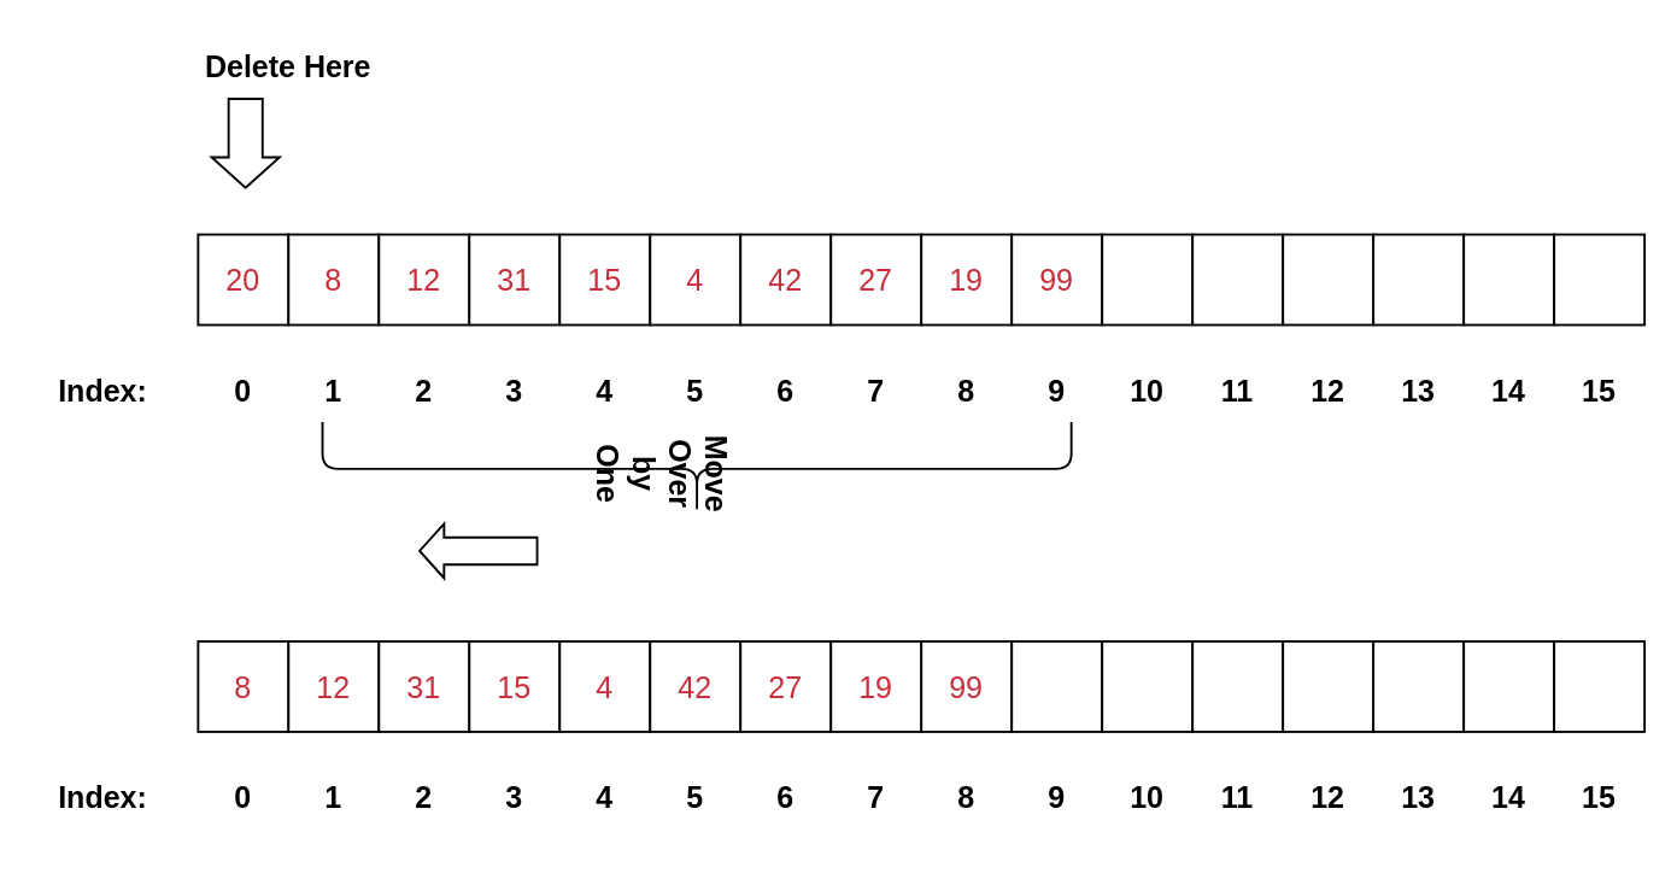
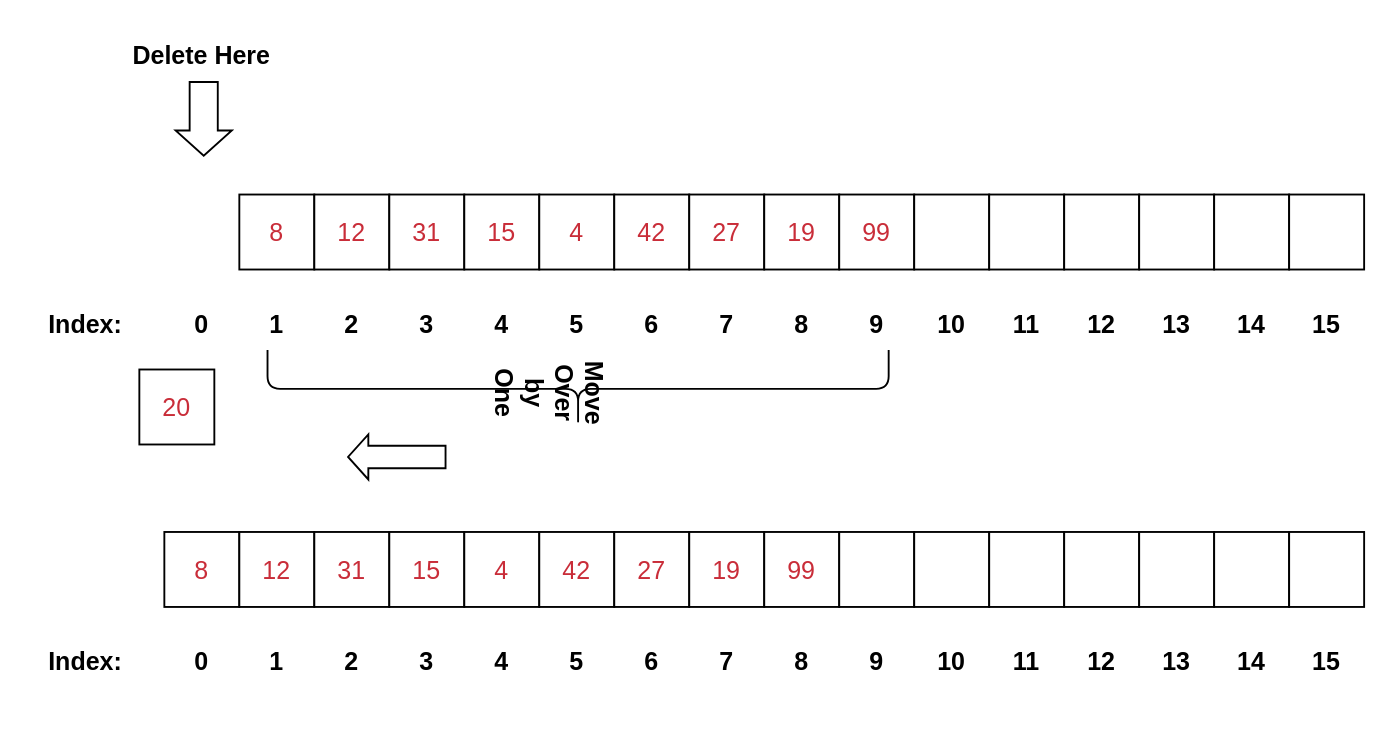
  <mxCell id="0" />
  <mxCell id="1" parent="0" />
  <mxCell id="2" value="" style="shape=singleArrow;arrowWidth=0.5;arrowSize=0.343;whiteSpace=wrap;fontSize=13;spacing=3.8;strokeOpacity=100;rotation=90;strokeWidth=1.5;html=1;" vertex="1" parent="1"><mxGeometry x="133" y="72" width="59" height="45" as="geometry" /></mxCell>
- <mxCell id="3" value="Delete Here" style="html=1;overflow=block;blockSpacing=1;whiteSpace=wrap;fontSize=20;fontColor=default;fontStyle=1;spacing=3.8;strokeOpacity=0;fillOpacity=0;fillColor=#ffffff;strokeWidth=1.5;" vertex="1" parent="1"><mxGeometry x="101" y="20" width="180" height="45" as="geometry" /></mxCell>
+ <mxCell id="3" value="Delete Here" style="html=1;overflow=block;blockSpacing=1;whiteSpace=wrap;fontSize=20;fontColor=default;fontStyle=1;spacing=3.8;strokeOpacity=0;fillOpacity=0;fillColor=#ffffff;strokeWidth=1.5;" vertex="1" parent="1"><mxGeometry x="71" y="20" width="180" height="45" as="geometry" /></mxCell>
  <mxCell id="4" value="" style="strokeColor=none;fillColor=none;whiteSpace=wrap;fontSize=20;fontColor=default;fontStyle=1;align=center;spacing=3.8;strokeOpacity=100;rotation=90;strokeWidth=1.5;html=1;" vertex="1" parent="1"><mxGeometry x="431" y="62" width="60" height="497" as="geometry" /></mxCell>
  <mxCell id="5" value="" style="shape=curlyBracket;rounded=1;flipH=1;whiteSpace=wrap;fontSize=20;fontColor=default;fontStyle=1;align=center;spacing=3.8;strokeOpacity=100;rotation=90;strokeWidth=1.5;" vertex="1" parent="4"><mxGeometry width="62.125" height="497" as="geometry" /></mxCell>
  <mxCell id="6" value="Move Over by One" style="strokeColor=none;fillColor=none;whiteSpace=wrap;fontSize=20;fontColor=default;fontStyle=1;align=center;spacing=3.8;strokeOpacity=100;rotation=90;strokeWidth=1.5;" vertex="1" parent="4"><mxGeometry x="10.125" y="2" width="-2.125" height="497" as="geometry" /></mxCell>
- <mxCell id="7" value="20" style="html=1;overflow=block;blockSpacing=1;whiteSpace=wrap;fontSize=20;fontColor=#c92d39;spacing=3.8;strokeOpacity=100;strokeWidth=1.5;" vertex="1" parent="1"><mxGeometry x="131" y="155" width="60" height="60" as="geometry" /></mxCell>
+ <mxCell id="7" value="20" style="html=1;overflow=block;blockSpacing=1;whiteSpace=wrap;fontSize=20;fontColor=#c92d39;spacing=3.8;strokeOpacity=100;strokeWidth=1.5;" vertex="1" parent="1"><mxGeometry x="111" y="295" width="60" height="60" as="geometry" /></mxCell>
  <mxCell id="8" value="8" style="html=1;overflow=block;blockSpacing=1;whiteSpace=wrap;fontSize=20;fontColor=#c92d39;spacing=3.8;strokeOpacity=100;strokeWidth=1.5;" vertex="1" parent="1"><mxGeometry x="191" y="155" width="60" height="60" as="geometry" /></mxCell>
  <mxCell id="9" value="12" style="html=1;overflow=block;blockSpacing=1;whiteSpace=wrap;fontSize=20;fontColor=#c92d39;spacing=3.8;strokeOpacity=100;strokeWidth=1.5;" vertex="1" parent="1"><mxGeometry x="251" y="155" width="60" height="60" as="geometry" /></mxCell>
  <mxCell id="10" value="31" style="html=1;overflow=block;blockSpacing=1;whiteSpace=wrap;fontSize=20;fontColor=#c92d39;spacing=3.8;strokeOpacity=100;strokeWidth=1.5;" vertex="1" parent="1"><mxGeometry x="311" y="155" width="60" height="60" as="geometry" /></mxCell>
  <mxCell id="11" value="15" style="html=1;overflow=block;blockSpacing=1;whiteSpace=wrap;fontSize=20;fontColor=#c92d39;spacing=3.8;strokeOpacity=100;strokeWidth=1.5;" vertex="1" parent="1"><mxGeometry x="371" y="155" width="60" height="60" as="geometry" /></mxCell>
  <mxCell id="12" value="4" style="html=1;overflow=block;blockSpacing=1;whiteSpace=wrap;fontSize=20;fontColor=#c92d39;spacing=3.8;strokeOpacity=100;strokeWidth=1.5;" vertex="1" parent="1"><mxGeometry x="431" y="155" width="60" height="60" as="geometry" /></mxCell>
  <mxCell id="13" value="42" style="html=1;overflow=block;blockSpacing=1;whiteSpace=wrap;fontSize=20;fontColor=#c92d39;spacing=3.8;strokeOpacity=100;strokeWidth=1.5;" vertex="1" parent="1"><mxGeometry x="491" y="155" width="60" height="60" as="geometry" /></mxCell>
  <mxCell id="14" value="27" style="html=1;overflow=block;blockSpacing=1;whiteSpace=wrap;fontSize=20;fontColor=#c92d39;spacing=3.8;strokeOpacity=100;strokeWidth=1.5;" vertex="1" parent="1"><mxGeometry x="551" y="155" width="60" height="60" as="geometry" /></mxCell>
  <mxCell id="15" value="Index:" style="html=1;overflow=block;blockSpacing=1;whiteSpace=wrap;fontSize=20;fontColor=default;fontStyle=1;spacing=3.8;strokeOpacity=0;fillOpacity=0;fillColor=#ffffff;strokeWidth=1.5;" vertex="1" parent="1"><mxGeometry x="20" y="235" width="96" height="45" as="geometry" /></mxCell>
  <mxCell id="16" value="0" style="html=1;overflow=block;blockSpacing=1;whiteSpace=wrap;fontSize=20;fontColor=default;fontStyle=1;spacing=3.8;strokeOpacity=0;fillOpacity=0;fillColor=#ffffff;strokeWidth=1.5;" vertex="1" parent="1"><mxGeometry x="146" y="235" width="30" height="45" as="geometry" /></mxCell>
  <mxCell id="17" value="1" style="html=1;overflow=block;blockSpacing=1;whiteSpace=wrap;fontSize=20;fontColor=default;fontStyle=1;spacing=3.8;strokeOpacity=0;fillOpacity=0;fillColor=#ffffff;strokeWidth=1.5;" vertex="1" parent="1"><mxGeometry x="206" y="235" width="30" height="45" as="geometry" /></mxCell>
  <mxCell id="18" value="2" style="html=1;overflow=block;blockSpacing=1;whiteSpace=wrap;fontSize=20;fontColor=default;fontStyle=1;spacing=3.8;strokeOpacity=0;fillOpacity=0;fillColor=#ffffff;strokeWidth=1.5;" vertex="1" parent="1"><mxGeometry x="266" y="235" width="30" height="45" as="geometry" /></mxCell>
  <mxCell id="19" value="3" style="html=1;overflow=block;blockSpacing=1;whiteSpace=wrap;fontSize=20;fontColor=default;fontStyle=1;spacing=3.8;strokeOpacity=0;fillOpacity=0;fillColor=#ffffff;strokeWidth=1.5;" vertex="1" parent="1"><mxGeometry x="326" y="235" width="30" height="45" as="geometry" /></mxCell>
  <mxCell id="20" value="4" style="html=1;overflow=block;blockSpacing=1;whiteSpace=wrap;fontSize=20;fontColor=default;fontStyle=1;spacing=3.8;strokeOpacity=0;fillOpacity=0;fillColor=#ffffff;strokeWidth=1.5;" vertex="1" parent="1"><mxGeometry x="386" y="235" width="30" height="45" as="geometry" /></mxCell>
  <mxCell id="21" value="5" style="html=1;overflow=block;blockSpacing=1;whiteSpace=wrap;fontSize=20;fontColor=default;fontStyle=1;spacing=3.8;strokeOpacity=0;fillOpacity=0;fillColor=#ffffff;strokeWidth=1.5;" vertex="1" parent="1"><mxGeometry x="446" y="235" width="30" height="45" as="geometry" /></mxCell>
  <mxCell id="22" value="6" style="html=1;overflow=block;blockSpacing=1;whiteSpace=wrap;fontSize=20;fontColor=default;fontStyle=1;spacing=3.8;strokeOpacity=0;fillOpacity=0;fillColor=#ffffff;strokeWidth=1.5;" vertex="1" parent="1"><mxGeometry x="506" y="235" width="30" height="45" as="geometry" /></mxCell>
  <mxCell id="23" value="7" style="html=1;overflow=block;blockSpacing=1;whiteSpace=wrap;fontSize=20;fontColor=default;fontStyle=1;spacing=3.8;strokeOpacity=0;fillOpacity=0;fillColor=#ffffff;strokeWidth=1.5;" vertex="1" parent="1"><mxGeometry x="566" y="235" width="30" height="45" as="geometry" /></mxCell>
  <mxCell id="24" value="19" style="html=1;overflow=block;blockSpacing=1;whiteSpace=wrap;fontSize=20;fontColor=#c92d39;spacing=3.8;strokeOpacity=100;strokeWidth=1.5;" vertex="1" parent="1"><mxGeometry x="611" y="155" width="60" height="60" as="geometry" /></mxCell>
  <mxCell id="25" value="99" style="html=1;overflow=block;blockSpacing=1;whiteSpace=wrap;fontSize=20;fontColor=#c92d39;spacing=3.8;strokeOpacity=100;strokeWidth=1.5;" vertex="1" parent="1"><mxGeometry x="671" y="155" width="60" height="60" as="geometry" /></mxCell>
  <mxCell id="26" value="" style="html=1;overflow=block;blockSpacing=1;whiteSpace=wrap;fontSize=13;spacing=3.8;strokeOpacity=100;strokeWidth=1.5;" vertex="1" parent="1"><mxGeometry x="731" y="155" width="60" height="60" as="geometry" /></mxCell>
  <mxCell id="27" value="" style="html=1;overflow=block;blockSpacing=1;whiteSpace=wrap;fontSize=13;spacing=3.8;strokeOpacity=100;strokeWidth=1.5;" vertex="1" parent="1"><mxGeometry x="791" y="155" width="60" height="60" as="geometry" /></mxCell>
  <mxCell id="28" value="" style="html=1;overflow=block;blockSpacing=1;whiteSpace=wrap;fontSize=13;spacing=3.8;strokeOpacity=100;strokeWidth=1.5;" vertex="1" parent="1"><mxGeometry x="851" y="155" width="60" height="60" as="geometry" /></mxCell>
  <mxCell id="29" value="" style="html=1;overflow=block;blockSpacing=1;whiteSpace=wrap;fontSize=13;spacing=3.8;strokeOpacity=100;strokeWidth=1.5;" vertex="1" parent="1"><mxGeometry x="911" y="155" width="60" height="60" as="geometry" /></mxCell>
  <mxCell id="30" value="" style="html=1;overflow=block;blockSpacing=1;whiteSpace=wrap;fontSize=13;spacing=3.8;strokeOpacity=100;strokeWidth=1.5;" vertex="1" parent="1"><mxGeometry x="971" y="155" width="60" height="60" as="geometry" /></mxCell>
  <mxCell id="31" value="" style="html=1;overflow=block;blockSpacing=1;whiteSpace=wrap;fontSize=13;spacing=3.8;strokeOpacity=100;strokeWidth=1.5;" vertex="1" parent="1"><mxGeometry x="1031" y="155" width="60" height="60" as="geometry" /></mxCell>
  <mxCell id="32" value="8" style="html=1;overflow=block;blockSpacing=1;whiteSpace=wrap;fontSize=20;fontColor=default;fontStyle=1;spacing=3.8;strokeOpacity=0;fillOpacity=0;fillColor=#ffffff;strokeWidth=1.5;" vertex="1" parent="1"><mxGeometry x="626" y="235" width="30" height="45" as="geometry" /></mxCell>
  <mxCell id="33" value="9" style="html=1;overflow=block;blockSpacing=1;whiteSpace=wrap;fontSize=20;fontColor=default;fontStyle=1;spacing=3.8;strokeOpacity=0;fillOpacity=0;fillColor=#ffffff;strokeWidth=1.5;" vertex="1" parent="1"><mxGeometry x="686" y="235" width="30" height="45" as="geometry" /></mxCell>
  <mxCell id="34" value="10" style="html=1;overflow=block;blockSpacing=1;whiteSpace=wrap;fontSize=20;fontColor=default;fontStyle=1;spacing=3.8;strokeOpacity=0;fillOpacity=0;fillColor=#ffffff;strokeWidth=1.5;" vertex="1" parent="1"><mxGeometry x="746" y="235" width="30" height="45" as="geometry" /></mxCell>
  <mxCell id="35" value="11" style="html=1;overflow=block;blockSpacing=1;whiteSpace=wrap;fontSize=20;fontColor=default;fontStyle=1;spacing=3.8;strokeOpacity=0;fillOpacity=0;fillColor=#ffffff;strokeWidth=1.5;" vertex="1" parent="1"><mxGeometry x="806" y="235" width="30" height="45" as="geometry" /></mxCell>
  <mxCell id="36" value="12" style="html=1;overflow=block;blockSpacing=1;whiteSpace=wrap;fontSize=20;fontColor=default;fontStyle=1;spacing=3.8;strokeOpacity=0;fillOpacity=0;fillColor=#ffffff;strokeWidth=1.5;" vertex="1" parent="1"><mxGeometry x="866" y="235" width="30" height="45" as="geometry" /></mxCell>
  <mxCell id="37" value="13" style="html=1;overflow=block;blockSpacing=1;whiteSpace=wrap;fontSize=20;fontColor=default;fontStyle=1;spacing=3.8;strokeOpacity=0;fillOpacity=0;fillColor=#ffffff;strokeWidth=1.5;" vertex="1" parent="1"><mxGeometry x="926" y="235" width="30" height="45" as="geometry" /></mxCell>
  <mxCell id="38" value="14" style="html=1;overflow=block;blockSpacing=1;whiteSpace=wrap;fontSize=20;fontColor=default;fontStyle=1;spacing=3.8;strokeOpacity=0;fillOpacity=0;fillColor=#ffffff;strokeWidth=1.5;" vertex="1" parent="1"><mxGeometry x="986" y="235" width="30" height="45" as="geometry" /></mxCell>
  <mxCell id="39" value="15" style="html=1;overflow=block;blockSpacing=1;whiteSpace=wrap;fontSize=20;fontColor=default;fontStyle=1;spacing=3.8;strokeOpacity=0;fillOpacity=0;fillColor=#ffffff;strokeWidth=1.5;" vertex="1" parent="1"><mxGeometry x="1046" y="235" width="30" height="45" as="geometry" /></mxCell>
  <mxCell id="40" value="8" style="html=1;overflow=block;blockSpacing=1;whiteSpace=wrap;fontSize=20;fontColor=#c92d39;spacing=3.8;strokeOpacity=100;strokeWidth=1.5;" vertex="1" parent="1"><mxGeometry x="131" y="425" width="60" height="60" as="geometry" /></mxCell>
  <mxCell id="41" value="12" style="html=1;overflow=block;blockSpacing=1;whiteSpace=wrap;fontSize=20;fontColor=#c92d39;spacing=3.8;strokeOpacity=100;strokeWidth=1.5;" vertex="1" parent="1"><mxGeometry x="191" y="425" width="60" height="60" as="geometry" /></mxCell>
  <mxCell id="42" value="31" style="html=1;overflow=block;blockSpacing=1;whiteSpace=wrap;fontSize=20;fontColor=#c92d39;spacing=3.8;strokeOpacity=100;strokeWidth=1.5;" vertex="1" parent="1"><mxGeometry x="251" y="425" width="60" height="60" as="geometry" /></mxCell>
  <mxCell id="43" value="15" style="html=1;overflow=block;blockSpacing=1;whiteSpace=wrap;fontSize=20;fontColor=#c92d39;spacing=3.8;strokeOpacity=100;strokeWidth=1.5;" vertex="1" parent="1"><mxGeometry x="311" y="425" width="60" height="60" as="geometry" /></mxCell>
  <mxCell id="44" value="4" style="html=1;overflow=block;blockSpacing=1;whiteSpace=wrap;fontSize=20;fontColor=#c92d39;spacing=3.8;strokeOpacity=100;strokeWidth=1.5;" vertex="1" parent="1"><mxGeometry x="371" y="425" width="60" height="60" as="geometry" /></mxCell>
  <mxCell id="45" value="42" style="html=1;overflow=block;blockSpacing=1;whiteSpace=wrap;fontSize=20;fontColor=#c92d39;spacing=3.8;strokeOpacity=100;strokeWidth=1.5;" vertex="1" parent="1"><mxGeometry x="431" y="425" width="60" height="60" as="geometry" /></mxCell>
  <mxCell id="46" value="27" style="html=1;overflow=block;blockSpacing=1;whiteSpace=wrap;fontSize=20;fontColor=#c92d39;spacing=3.8;strokeOpacity=100;strokeWidth=1.5;" vertex="1" parent="1"><mxGeometry x="491" y="425" width="60" height="60" as="geometry" /></mxCell>
  <mxCell id="47" value="19" style="html=1;overflow=block;blockSpacing=1;whiteSpace=wrap;fontSize=20;fontColor=#c92d39;spacing=3.8;strokeOpacity=100;strokeWidth=1.5;" vertex="1" parent="1"><mxGeometry x="551" y="425" width="60" height="60" as="geometry" /></mxCell>
  <mxCell id="48" value="Index:" style="html=1;overflow=block;blockSpacing=1;whiteSpace=wrap;fontSize=20;fontColor=default;fontStyle=1;spacing=3.8;strokeOpacity=0;fillOpacity=0;fillColor=#ffffff;strokeWidth=1.5;" vertex="1" parent="1"><mxGeometry x="20" y="505" width="96" height="45" as="geometry" /></mxCell>
  <mxCell id="49" value="0" style="html=1;overflow=block;blockSpacing=1;whiteSpace=wrap;fontSize=20;fontColor=default;fontStyle=1;spacing=3.8;strokeOpacity=0;fillOpacity=0;fillColor=#ffffff;strokeWidth=1.5;" vertex="1" parent="1"><mxGeometry x="146" y="505" width="30" height="45" as="geometry" /></mxCell>
  <mxCell id="50" value="1" style="html=1;overflow=block;blockSpacing=1;whiteSpace=wrap;fontSize=20;fontColor=default;fontStyle=1;spacing=3.8;strokeOpacity=0;fillOpacity=0;fillColor=#ffffff;strokeWidth=1.5;" vertex="1" parent="1"><mxGeometry x="206" y="505" width="30" height="45" as="geometry" /></mxCell>
  <mxCell id="51" value="2" style="html=1;overflow=block;blockSpacing=1;whiteSpace=wrap;fontSize=20;fontColor=default;fontStyle=1;spacing=3.8;strokeOpacity=0;fillOpacity=0;fillColor=#ffffff;strokeWidth=1.5;" vertex="1" parent="1"><mxGeometry x="266" y="505" width="30" height="45" as="geometry" /></mxCell>
  <mxCell id="52" value="3" style="html=1;overflow=block;blockSpacing=1;whiteSpace=wrap;fontSize=20;fontColor=default;fontStyle=1;spacing=3.8;strokeOpacity=0;fillOpacity=0;fillColor=#ffffff;strokeWidth=1.5;" vertex="1" parent="1"><mxGeometry x="326" y="505" width="30" height="45" as="geometry" /></mxCell>
  <mxCell id="53" value="4" style="html=1;overflow=block;blockSpacing=1;whiteSpace=wrap;fontSize=20;fontColor=default;fontStyle=1;spacing=3.8;strokeOpacity=0;fillOpacity=0;fillColor=#ffffff;strokeWidth=1.5;" vertex="1" parent="1"><mxGeometry x="386" y="505" width="30" height="45" as="geometry" /></mxCell>
  <mxCell id="54" value="5" style="html=1;overflow=block;blockSpacing=1;whiteSpace=wrap;fontSize=20;fontColor=default;fontStyle=1;spacing=3.8;strokeOpacity=0;fillOpacity=0;fillColor=#ffffff;strokeWidth=1.5;" vertex="1" parent="1"><mxGeometry x="446" y="505" width="30" height="45" as="geometry" /></mxCell>
  <mxCell id="55" value="6" style="html=1;overflow=block;blockSpacing=1;whiteSpace=wrap;fontSize=20;fontColor=default;fontStyle=1;spacing=3.8;strokeOpacity=0;fillOpacity=0;fillColor=#ffffff;strokeWidth=1.5;" vertex="1" parent="1"><mxGeometry x="506" y="505" width="30" height="45" as="geometry" /></mxCell>
  <mxCell id="56" value="7" style="html=1;overflow=block;blockSpacing=1;whiteSpace=wrap;fontSize=20;fontColor=default;fontStyle=1;spacing=3.8;strokeOpacity=0;fillOpacity=0;fillColor=#ffffff;strokeWidth=1.5;" vertex="1" parent="1"><mxGeometry x="566" y="505" width="30" height="45" as="geometry" /></mxCell>
  <mxCell id="57" value="99" style="html=1;overflow=block;blockSpacing=1;whiteSpace=wrap;fontSize=20;fontColor=#c92d39;spacing=3.8;strokeOpacity=100;strokeWidth=1.5;" vertex="1" parent="1"><mxGeometry x="611" y="425" width="60" height="60" as="geometry" /></mxCell>
  <mxCell id="58" value="" style="html=1;overflow=block;blockSpacing=1;whiteSpace=wrap;fontSize=13;spacing=3.8;strokeOpacity=100;strokeWidth=1.5;" vertex="1" parent="1"><mxGeometry x="671" y="425" width="60" height="60" as="geometry" /></mxCell>
  <mxCell id="59" value="" style="html=1;overflow=block;blockSpacing=1;whiteSpace=wrap;fontSize=13;spacing=3.8;strokeOpacity=100;strokeWidth=1.5;" vertex="1" parent="1"><mxGeometry x="731" y="425" width="60" height="60" as="geometry" /></mxCell>
  <mxCell id="60" value="" style="html=1;overflow=block;blockSpacing=1;whiteSpace=wrap;fontSize=13;spacing=3.8;strokeOpacity=100;strokeWidth=1.5;" vertex="1" parent="1"><mxGeometry x="791" y="425" width="60" height="60" as="geometry" /></mxCell>
  <mxCell id="61" value="" style="html=1;overflow=block;blockSpacing=1;whiteSpace=wrap;fontSize=13;spacing=3.8;strokeOpacity=100;strokeWidth=1.5;" vertex="1" parent="1"><mxGeometry x="851" y="425" width="60" height="60" as="geometry" /></mxCell>
  <mxCell id="62" value="" style="html=1;overflow=block;blockSpacing=1;whiteSpace=wrap;fontSize=13;spacing=3.8;strokeOpacity=100;strokeWidth=1.5;" vertex="1" parent="1"><mxGeometry x="911" y="425" width="60" height="60" as="geometry" /></mxCell>
  <mxCell id="63" value="" style="html=1;overflow=block;blockSpacing=1;whiteSpace=wrap;fontSize=13;spacing=3.8;strokeOpacity=100;strokeWidth=1.5;" vertex="1" parent="1"><mxGeometry x="971" y="425" width="60" height="60" as="geometry" /></mxCell>
  <mxCell id="64" value="" style="html=1;overflow=block;blockSpacing=1;whiteSpace=wrap;fontSize=13;spacing=3.8;strokeOpacity=100;strokeWidth=1.5;" vertex="1" parent="1"><mxGeometry x="1031" y="425" width="60" height="60" as="geometry" /></mxCell>
  <mxCell id="65" value="8" style="html=1;overflow=block;blockSpacing=1;whiteSpace=wrap;fontSize=20;fontColor=default;fontStyle=1;spacing=3.8;strokeOpacity=0;fillOpacity=0;fillColor=#ffffff;strokeWidth=1.5;" vertex="1" parent="1"><mxGeometry x="626" y="505" width="30" height="45" as="geometry" /></mxCell>
  <mxCell id="66" value="9" style="html=1;overflow=block;blockSpacing=1;whiteSpace=wrap;fontSize=20;fontColor=default;fontStyle=1;spacing=3.8;strokeOpacity=0;fillOpacity=0;fillColor=#ffffff;strokeWidth=1.5;" vertex="1" parent="1"><mxGeometry x="686" y="505" width="30" height="45" as="geometry" /></mxCell>
  <mxCell id="67" value="10" style="html=1;overflow=block;blockSpacing=1;whiteSpace=wrap;fontSize=20;fontColor=default;fontStyle=1;spacing=3.8;strokeOpacity=0;fillOpacity=0;fillColor=#ffffff;strokeWidth=1.5;" vertex="1" parent="1"><mxGeometry x="746" y="505" width="30" height="45" as="geometry" /></mxCell>
  <mxCell id="68" value="11" style="html=1;overflow=block;blockSpacing=1;whiteSpace=wrap;fontSize=20;fontColor=default;fontStyle=1;spacing=3.8;strokeOpacity=0;fillOpacity=0;fillColor=#ffffff;strokeWidth=1.5;" vertex="1" parent="1"><mxGeometry x="806" y="505" width="30" height="45" as="geometry" /></mxCell>
  <mxCell id="69" value="12" style="html=1;overflow=block;blockSpacing=1;whiteSpace=wrap;fontSize=20;fontColor=default;fontStyle=1;spacing=3.8;strokeOpacity=0;fillOpacity=0;fillColor=#ffffff;strokeWidth=1.5;" vertex="1" parent="1"><mxGeometry x="866" y="505" width="30" height="45" as="geometry" /></mxCell>
  <mxCell id="70" value="13" style="html=1;overflow=block;blockSpacing=1;whiteSpace=wrap;fontSize=20;fontColor=default;fontStyle=1;spacing=3.8;strokeOpacity=0;fillOpacity=0;fillColor=#ffffff;strokeWidth=1.5;" vertex="1" parent="1"><mxGeometry x="926" y="505" width="30" height="45" as="geometry" /></mxCell>
  <mxCell id="71" value="14" style="html=1;overflow=block;blockSpacing=1;whiteSpace=wrap;fontSize=20;fontColor=default;fontStyle=1;spacing=3.8;strokeOpacity=0;fillOpacity=0;fillColor=#ffffff;strokeWidth=1.5;" vertex="1" parent="1"><mxGeometry x="986" y="505" width="30" height="45" as="geometry" /></mxCell>
  <mxCell id="72" value="15" style="html=1;overflow=block;blockSpacing=1;whiteSpace=wrap;fontSize=20;fontColor=default;fontStyle=1;spacing=3.8;strokeOpacity=0;fillOpacity=0;fillColor=#ffffff;strokeWidth=1.5;" vertex="1" parent="1"><mxGeometry x="1046" y="505" width="30" height="45" as="geometry" /></mxCell>
  <mxCell id="73" value="" style="shape=singleArrow;arrowWidth=0.5;arrowSize=0.208;whiteSpace=wrap;fontSize=13;spacing=3.8;strokeOpacity=100;rotation=180;strokeWidth=1.5;html=1;" vertex="1" parent="1"><mxGeometry x="278" y="347" width="78" height="36" as="geometry" /></mxCell>
